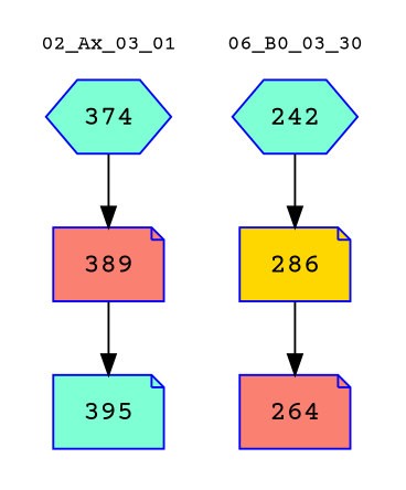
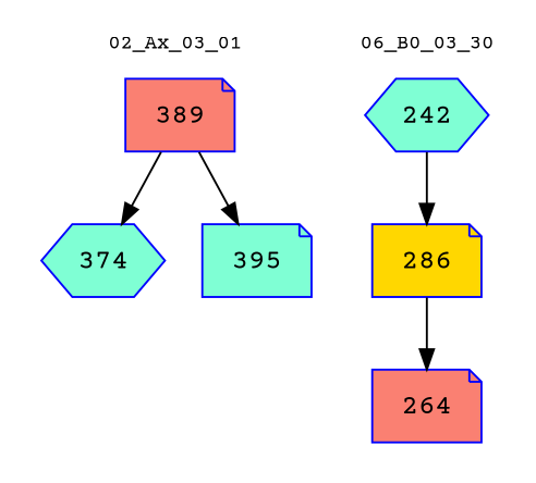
  digraph {
    fontname="Courier Prime"
    node [color=blue fillcolor=aquamarine fontname="Courier Prime" shape=note style=filled]
    edge [color=black fontname="Courier Prime"]
    n1 [fillcolor=salmon label=389]
    n2 [label=374 shape=hexagon]
    n3 [label=395]
    n4 [fillcolor=gold label=286]
    n5 [label=242 shape=hexagon]
    n6 [fillcolor=salmon label=264]
    subgraph cluster_1 {
      color=white
      fontsize=10
      label="02_Ax_03_01"
      n1
      n2
      n3
    }
    subgraph cluster_2 {
      color=white
      fontsize=10
      label="06_B0_03_30"
      n4
      n5
      n6
    }
-   n2 -> n1
+   n1 -> n2
    n1 -> n3
    n4 -> n6
    n5 -> n4
  }
